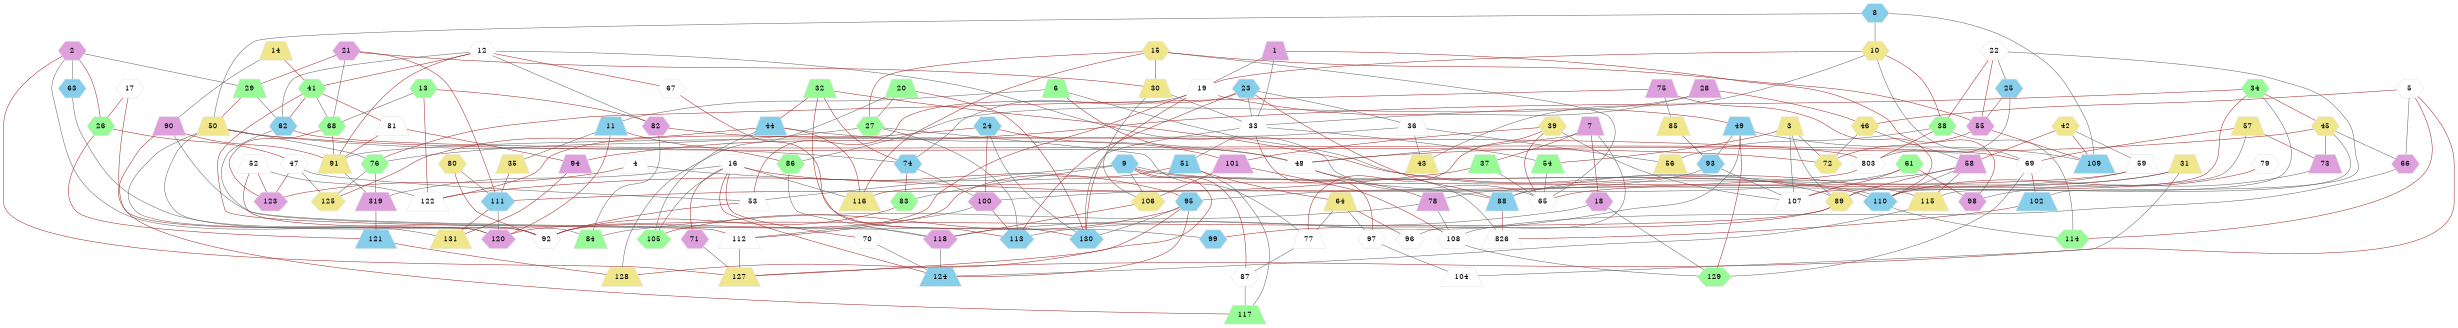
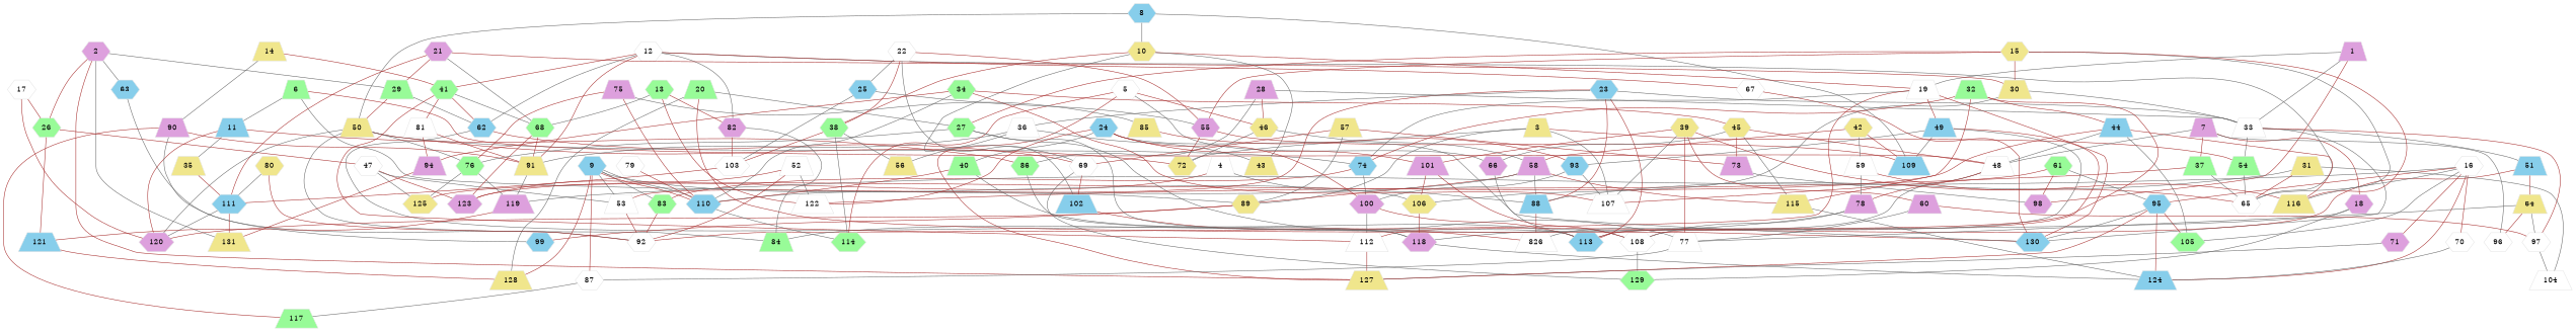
  graph {
    fontname="DejaVu Serif"
    node [color=gray90 fillcolor=white fontname="DejaVu Serif" shape=hexagon style=filled]
    edge [color=brown fontname="DejaVu Serif"]
    1 [fillcolor=plum shape=trapezium]
    19 [shape=trapezium]
    33 [shape=trapezium]
    98 [fillcolor=plum]
    49 [fillcolor=skyblue shape=trapezium]
    74 [fillcolor=skyblue]
    92
    130 [fillcolor=skyblue]
    54 [fillcolor=palegreen shape=trapezium]
    51 [fillcolor=skyblue shape=trapezium]
    97
    2 [fillcolor=plum]
    26 [fillcolor=palegreen]
    29 [fillcolor=palegreen shape=trapezium]
    63 [fillcolor=skyblue]
    127 [fillcolor=khaki shape=trapezium]
    131 [fillcolor=khaki shape=trapezium]
    47
    121 [fillcolor=skyblue shape=trapezium]
    50 [fillcolor=khaki shape=trapezium]
    62 [fillcolor=skyblue]
    3 [fillcolor=khaki shape=trapezium]
    72 [fillcolor=khaki]
    89 [fillcolor=khaki]
    107 [shape=trapezium]
    65
    120 [fillcolor=plum]
    99 [fillcolor=skyblue]
    4 [shape=trapezium]
    88 [fillcolor=skyblue shape=trapezium]
    123 [fillcolor=plum]
    n32 [label=826 shape=trapezium]
    5
    46 [fillcolor=khaki]
    66 [fillcolor=plum]
    114 [fillcolor=palegreen]
    58 [fillcolor=plum shape=trapezium]
    108
    6 [fillcolor=palegreen shape=trapezium]
    11 [fillcolor=skyblue shape=trapezium]
    48 [shape=trapezium]
    35 [fillcolor=khaki shape=trapezium]
    86 [fillcolor=palegreen]
    78 [fillcolor=plum shape=trapezium]
    7 [fillcolor=plum shape=trapezium]
    18 [fillcolor=plum]
    37 [fillcolor=palegreen shape=trapezium]
    96
    118 [fillcolor=plum]
    129 [fillcolor=palegreen]
    122 [shape=trapezium]
    8 [fillcolor=skyblue]
    10 [fillcolor=khaki]
    109 [fillcolor=skyblue shape=trapezium]
    38 [fillcolor=palegreen]
    43 [fillcolor=khaki shape=trapezium]
    69
    76 [fillcolor=palegreen]
    84 [fillcolor=palegreen shape=trapezium]
    9 [fillcolor=skyblue]
    53 [shape=trapezium]
    83 [fillcolor=palegreen]
    87
    106 [fillcolor=khaki]
    110 [fillcolor=skyblue]
    128 [fillcolor=khaki shape=trapezium]
    117 [fillcolor=palegreen shape=trapezium]
-   103 [label=803]
+   103
    56 [fillcolor=khaki shape=trapezium]
    102 [fillcolor=skyblue shape=trapezium]
    111 [fillcolor=skyblue]
    41 [fillcolor=palegreen]
    12
    67
    82 [fillcolor=plum]
    91 [fillcolor=khaki shape=trapezium]
    68 [fillcolor=palegreen]
    81 [shape=trapezium]
    112 [shape=trapezium]
-   119 [fillcolor=plum shape=trapezium label=319]
+   119 [fillcolor=plum shape=trapezium]
    13 [fillcolor=palegreen]
    14 [fillcolor=khaki shape=trapezium]
    90 [fillcolor=plum shape=trapezium]
    15 [fillcolor=khaki]
    27 [fillcolor=palegreen]
    30 [fillcolor=khaki shape=trapezium]
    55 [fillcolor=plum]
    116 [fillcolor=khaki shape=trapezium]
    113 [fillcolor=skyblue]
    77 [shape=trapezium]
    16
    70
    71 [fillcolor=plum]
    95 [fillcolor=skyblue]
    105 [fillcolor=palegreen]
    124 [fillcolor=skyblue shape=trapezium]
    17
    93 [fillcolor=skyblue]
    100 [fillcolor=plum]
    20 [fillcolor=palegreen shape=trapezium]
    21 [fillcolor=plum]
    22
    25 [fillcolor=skyblue]
    23 [fillcolor=skyblue]
    36 [shape=trapezium]
    24 [fillcolor=skyblue]
+   40 [fillcolor=palegreen shape=trapezium]
    101 [fillcolor=plum shape=trapezium]
    125 [fillcolor=khaki]
    28 [fillcolor=plum shape=trapezium]
    31 [fillcolor=khaki shape=trapezium]
    104 [shape=trapezium]
    32 [fillcolor=palegreen shape=trapezium]
    44 [fillcolor=skyblue shape=trapezium]
    115 [fillcolor=khaki shape=trapezium]
    64 [fillcolor=khaki shape=trapezium]
    34 [fillcolor=palegreen]
    45 [fillcolor=khaki]
    94 [fillcolor=plum shape=trapezium]
    73 [fillcolor=plum shape=trapezium]
    39 [fillcolor=khaki]
+   60 [fillcolor=plum shape=trapezium]
    42 [fillcolor=khaki]
    59 [shape=trapezium]
    52 [shape=trapezium]
    57 [fillcolor=khaki shape=trapezium]
    61 [fillcolor=palegreen]
    75 [fillcolor=plum shape=trapezium]
    85 [fillcolor=khaki shape=trapezium]
    79
    80 [fillcolor=khaki]
    1 -- 19 [color=gray40]
    1 -- 33 [color=gray40]
    1 -- 98
    19 -- 49
    19 -- 74 [color=gray40]
    19 -- 92
    19 -- 130
    33 -- 130 [color=gray40]
    33 -- 54 [color=gray40]
    33 -- 51 [color=gray40]
    33 -- 97
-   49 -- 129
+   49 -- 108
    49 -- 109 [color=gray40]
    49 -- 113 [color=gray40]
    49 -- 93 [color=gray40]
    74 -- 83
    74 -- 100 [color=gray40]
    54 -- 65 [color=gray40]
-   51 -- 117 [color=gray40]
    51 -- 112
    51 -- 64
    97 -- 104 [color=gray40]
    2 -- 26
    2 -- 29 [color=gray40]
    2 -- 63 [color=gray40]
    2 -- 127
    2 -- 131 [color=gray40]
    26 -- 47
    26 -- 121
    29 -- 50
    29 -- 62 [color=gray40]
    63 -- 92 [color=gray40]
    47 -- 123
    47 -- 53 [color=gray40]
    47 -- 125 [color=gray40]
    121 -- 128
    50 -- 74 [color=gray40]
    50 -- 72
    50 -- 120 [color=gray40]
    50 -- 76 [color=gray40]
    50 -- 84 [color=gray40]
    62 -- 118 [color=gray40]
    62 -- 69
    3 -- 54
    3 -- 72 [color=gray40]
    3 -- 89 [color=gray40]
    3 -- 107 [color=gray40]
    89 -- 120
    89 -- 99
    4 -- 88 [color=gray40]
    4 -- 123
    88 -- n32
    5 -- 127
    5 -- 46
    5 -- 66 [color=gray40]
    5 -- 114
    46 -- 72 [color=gray40]
    46 -- 58 [color=gray40]
    66 -- 108 [color=gray40]
    58 -- 89
    58 -- 88 [color=gray40]
    58 -- 110 [color=gray40]
    58 -- 115
    108 -- 129 [color=gray40]
    6 -- 89 [color=gray40]
    6 -- 11 [color=gray40]
    6 -- 48
    11 -- 120
    11 -- 35 [color=gray40]
    11 -- 86
    48 -- n32 [color=gray40]
    48 -- 78
    35 -- 111
    86 -- 118 [color=gray40]
    78 -- 108 [color=gray40]
    78 -- 84 [color=gray40]
    7 -- 48 [color=gray40]
    7 -- 18
    7 -- 37
    7 -- 96 [color=gray40]
    18 -- 118 [color=gray40]
    18 -- 129 [color=gray40]
    37 -- 65 [color=gray40]
    37 -- 122
    118 -- 124 [color=gray40]
    8 -- 50 [color=gray40]
    8 -- 10 [color=gray40]
    8 -- 109 [color=gray40]
    10 -- 19
    10 -- 38
    10 -- 43 [color=gray40]
    10 -- 69 [color=gray40]
    38 -- 114 [color=gray40]
    38 -- 103
    38 -- 56 [color=gray40]
    69 -- 129 [color=gray40]
    69 -- 102
    76 -- 119 [color=gray40]
    76 -- 125 [color=gray40]
    9 -- 53 [color=gray40]
    9 -- 83 [color=gray40]
    9 -- 87
    9 -- 106 [color=gray40]
    9 -- 110
    9 -- 110 [color=gray40]
    9 -- 128
    53 -- 92
    83 -- 92
    87 -- 117 [color=gray40]
    106 -- 118
    110 -- 114 [color=gray40]
    103 -- 111
    102 -- n32
    111 -- 131
    111 -- 120 [color=gray40]
    41 -- 62
    41 -- 68 [color=gray40]
    41 -- 81
    41 -- 112
    12 -- 62 [color=gray40]
    12 -- 65 [color=gray40]
    12 -- 41
    12 -- 67
    12 -- 82 [color=gray40]
    12 -- 91
    67 -- 130
    82 -- 84 [color=gray40]
    82 -- 103
    91 -- 119 [color=gray40]
    68 -- 123
    68 -- 91
    81 -- 91
    81 -- 94
    112 -- 127
    119 -- 121
    13 -- 122
    13 -- 82
    13 -- 68 [color=gray40]
    14 -- 41
    14 -- 90 [color=gray40]
    90 -- 99 [color=gray40]
    90 -- 117
    90 -- 91
    15 -- 65 [color=gray40]
    15 -- 27
    15 -- 30
    15 -- 55
    15 -- 116
    27 -- 76 [color=gray40]
    27 -- 113 [color=gray40]
    27 -- 77 [color=gray40]
    30 -- 33 [color=gray40]
    30 -- 106 [color=gray40]
    55 -- 72
    55 -- 109
    77 -- 87 [color=gray40]
    16 -- 119 [color=gray40]
    16 -- 116 [color=gray40]
    16 -- 70
    16 -- 71
    16 -- 95
    16 -- 105 [color=gray40]
    16 -- 124
    70 -- 124 [color=gray40]
    71 -- 127 [color=gray40]
    95 -- 130 [color=gray40]
    95 -- 127
    95 -- 105
    95 -- 124
    17 -- 26
    17 -- 120
    93 -- 107 [color=gray40]
    93 -- 100 [color=gray40]
    100 -- 112 [color=gray40]
    100 -- 113
    20 -- 130
    20 -- 128 [color=gray40]
    20 -- 27 [color=gray40]
    21 -- 29
    21 -- 111
    21 -- 68 [color=gray40]
    21 -- 30
    22 -- 38
    22 -- 102 [color=gray40]
    22 -- 55
    22 -- 25 [color=gray40]
    25 -- 103 [color=gray40]
    25 -- 55 [color=gray40]
    23 -- 33 [color=gray40]
    23 -- 88
    23 -- 53
    23 -- 113
    23 -- 36 [color=gray40]
    36 -- 43 [color=gray40]
    36 -- 56 [color=gray40]
    36 -- 91 [color=gray40]
    24 -- 130 [color=gray40]
    24 -- 122
    24 -- 100
+   24 -- 40 [color=gray40]
    24 -- 101
+   40 -- 110
+   40 -- 113 [color=gray40]
    101 -- 108
    101 -- 106
    28 -- 33 [color=gray40]
    28 -- 46
    28 -- 86 [color=gray40]
    31 -- 65
    31 -- 88 [color=gray40]
    31 -- 104 [color=gray40]
    32 -- 74
    32 -- 113
    32 -- 44
    32 -- 115
    44 -- 48 [color=gray40]
    44 -- 116
    44 -- 105 [color=gray40]
    44 -- 125
    115 -- 124 [color=gray40]
    64 -- 97 [color=gray40]
    64 -- 96
    64 -- 77 [color=gray40]
    34 -- 107
    34 -- 110 [color=gray40]
    34 -- 45
    34 -- 94
    45 -- 66 [color=gray40]
    45 -- 48
    45 -- 115 [color=gray40]
    45 -- 73
    94 -- 131
    73 -- 98 [color=gray40]
    39 -- 107 [color=gray40]
    39 -- 65
    39 -- 77
    39 -- 101
+   39 -- 60
+   60 -- 97
+   60 -- 77 [color=gray40]
    42 -- 58
    42 -- 109
    42 -- 59 [color=gray40]
    59 -- 78 [color=gray40]
    59 -- 116
    52 -- 92
    52 -- 123
    52 -- 122 [color=gray40]
    57 -- 89 [color=gray40]
    57 -- 69
    57 -- 73
    61 -- 98
    61 -- 107
    61 -- 95 [color=gray40]
    75 -- 76
    75 -- 110
    75 -- 85 [color=gray40]
    85 -- 93
    79 -- 110
    80 -- 92
    80 -- 111 [color=gray40]
  }
